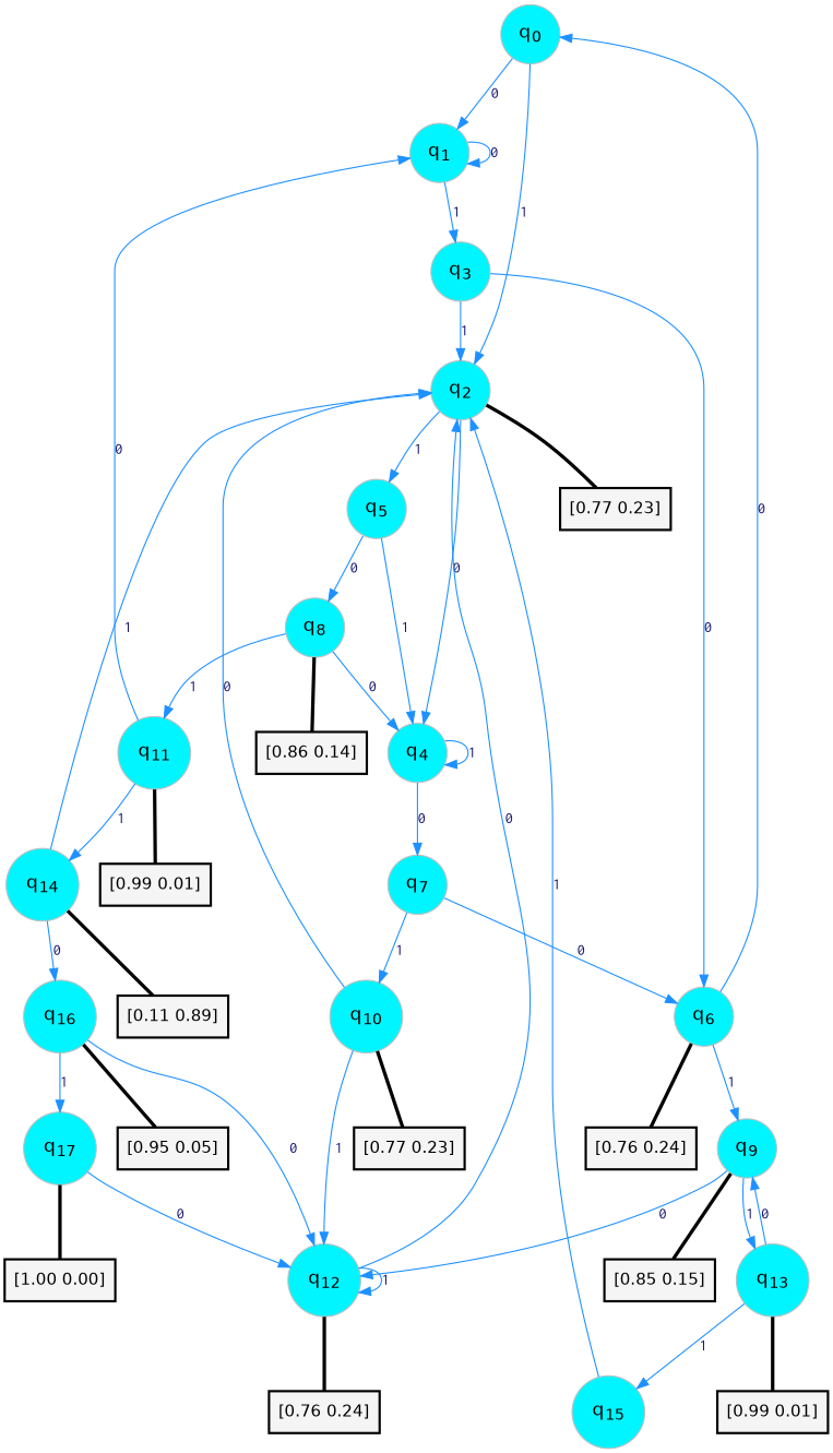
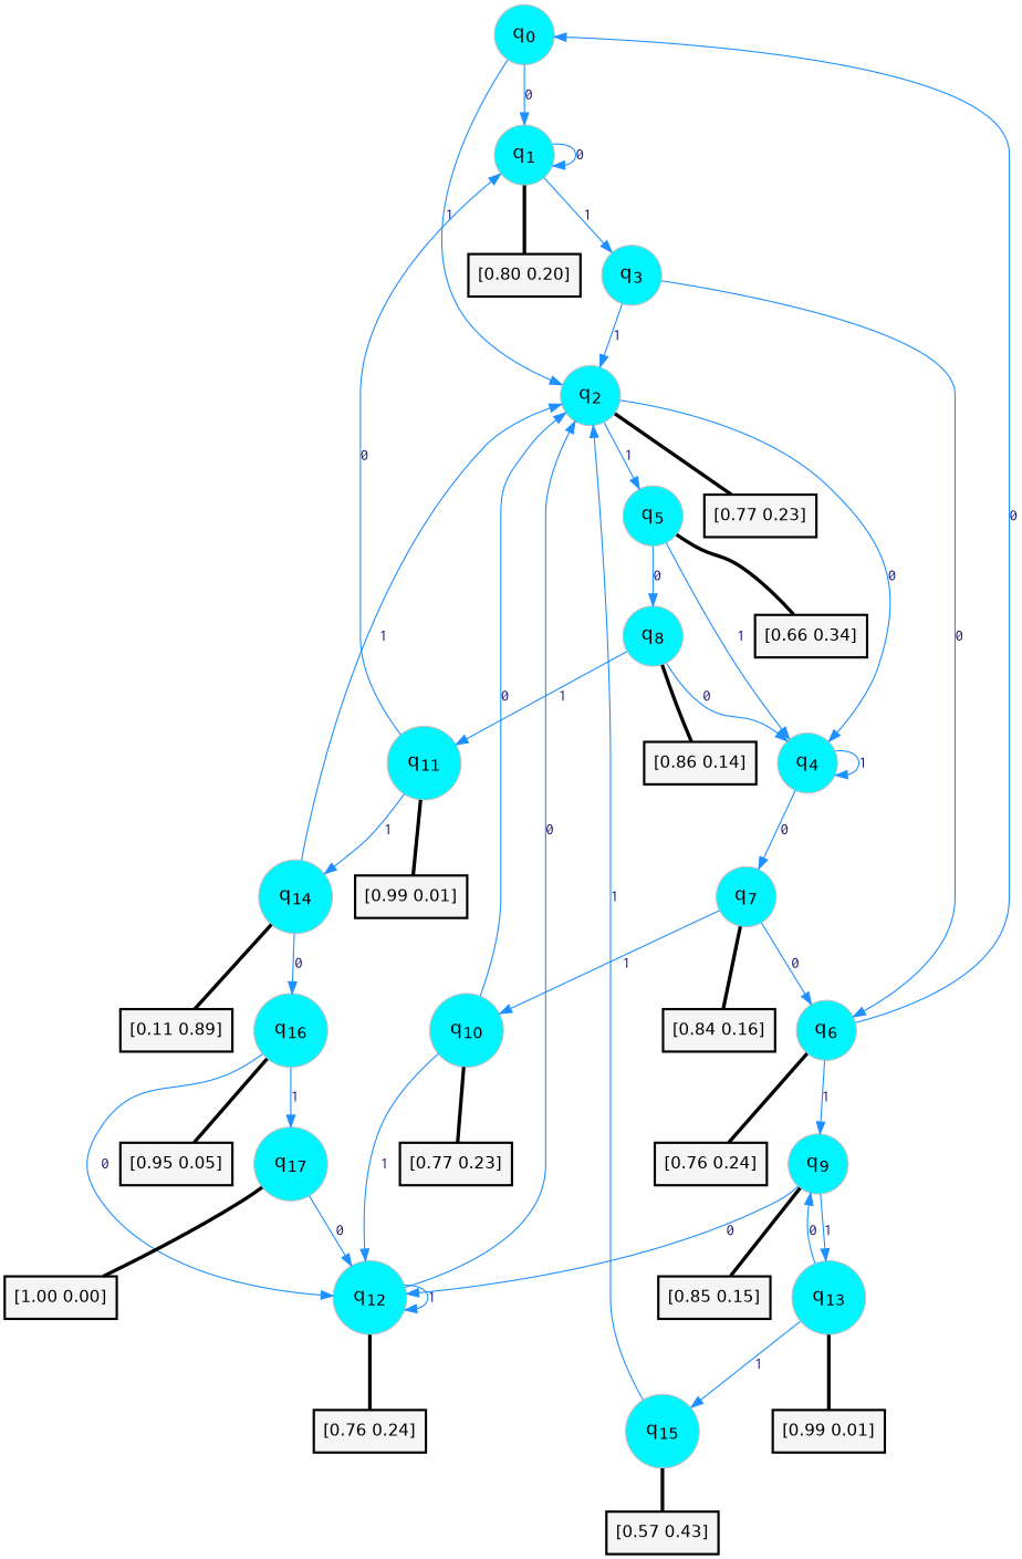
  digraph {
    rankdir=TD
    node [color=gray fillcolor=turquoise1 fontcolor=black fontname=Helvetica fontsize=16 fontweight=bold shape=circle style=filled]
    edge [arrowsize=1 color=dodgerblue1 fontcolor=midnightblue fontname=courier fontweight=bold penwidth=1 style=solid weight=20]
    n1 [label=<q<SUB>0</SUB>>]
    n2 [label=<q<SUB>1</SUB>>]
    n3 [label=<q<SUB>2</SUB>>]
    n4 [label=<q<SUB>3</SUB>>]
+   n5 [color=black fillcolor=whitesmoke fontsize=14 label="[0.80 0.20]" penwidth=2 shape=box]
    n6 [label=<q<SUB>4</SUB>>]
    n7 [label=<q<SUB>5</SUB>>]
    n8 [color=black fillcolor=whitesmoke fontsize=14 label="[0.77 0.23]" penwidth=2 shape=box]
    n9 [label=<q<SUB>6</SUB>>]
    n10 [label=<q<SUB>7</SUB>>]
    n11 [label=<q<SUB>8</SUB>>]
+   n12 [color=black fillcolor=whitesmoke fontsize=14 label="[0.66 0.34]" penwidth=2 shape=box]
    n13 [label=<q<SUB>9</SUB>>]
    n14 [color=black fillcolor=whitesmoke fontsize=14 label="[0.76 0.24]" penwidth=2 shape=box]
    n15 [label=<q<SUB>10</SUB>>]
+   n16 [color=black fillcolor=whitesmoke fontsize=14 label="[0.84 0.16]" penwidth=2 shape=box]
    n17 [label=<q<SUB>11</SUB>>]
    n18 [color=black fillcolor=whitesmoke fontsize=14 label="[0.86 0.14]" penwidth=2 shape=box]
    n19 [label=<q<SUB>12</SUB>>]
    n20 [label=<q<SUB>13</SUB>>]
    n21 [color=black fillcolor=whitesmoke fontsize=14 label="[0.85 0.15]" penwidth=2 shape=box]
    n22 [color=black fillcolor=whitesmoke fontsize=14 label="[0.77 0.23]" penwidth=2 shape=box]
    n23 [label=<q<SUB>14</SUB>>]
    n24 [color=black fillcolor=whitesmoke fontsize=14 label="[0.99 0.01]" penwidth=2 shape=box]
    n25 [color=black fillcolor=whitesmoke fontsize=14 label="[0.76 0.24]" penwidth=2 shape=box]
    n26 [label=<q<SUB>15</SUB>>]
    n27 [color=black fillcolor=whitesmoke fontsize=14 label="[0.99 0.01]" penwidth=2 shape=box]
    n28 [label=<q<SUB>16</SUB>>]
    n29 [color=black fillcolor=whitesmoke fontsize=14 label="[0.11 0.89]" penwidth=2 shape=box]
+   n30 [color=black fillcolor=whitesmoke fontsize=14 label="[0.57 0.43]" penwidth=2 shape=box]
    n31 [label=<q<SUB>17</SUB>>]
    n32 [color=black fillcolor=whitesmoke fontsize=14 label="[0.95 0.05]" penwidth=2 shape=box]
    n33 [color=black fillcolor=whitesmoke fontsize=14 label="[1.00 0.00]" penwidth=2 shape=box]
    n1 -> n2 [label=0]
    n1 -> n3 [label=1]
    n2 -> n2 [label=0]
    n2 -> n4 [label=1]
+   n2 -> n5 [arrowhead=none color=black penwidth=3]
    n3 -> n6 [label=0]
    n3 -> n7 [label=1]
    n3 -> n8 [arrowhead=none color=black penwidth=3]
    n4 -> n3 [label=1]
    n4 -> n9 [label=0]
    n6 -> n6 [label=1]
    n6 -> n10 [label=0]
    n7 -> n6 [label=1]
    n7 -> n11 [label=0]
+   n7 -> n12 [arrowhead=none color=black penwidth=3]
    n9 -> n1 [label=0]
    n9 -> n13 [label=1]
    n9 -> n14 [arrowhead=none color=black penwidth=3]
    n10 -> n9 [label=0]
    n10 -> n15 [label=1]
+   n10 -> n16 [arrowhead=none color=black penwidth=3]
    n11 -> n6 [label=0]
    n11 -> n17 [label=1]
    n11 -> n18 [arrowhead=none color=black penwidth=3]
    n13 -> n19 [label=0]
    n13 -> n20 [label=1]
    n13 -> n21 [arrowhead=none color=black penwidth=3]
    n15 -> n3 [label=0]
    n15 -> n19 [label=1]
    n15 -> n22 [arrowhead=none color=black penwidth=3]
    n17 -> n2 [label=0]
    n17 -> n23 [label=1]
    n17 -> n24 [arrowhead=none color=black penwidth=3]
    n19 -> n3 [label=0]
    n19 -> n19 [label=1]
    n19 -> n25 [arrowhead=none color=black penwidth=3]
    n20 -> n13 [label=0]
    n20 -> n26 [label=1]
    n20 -> n27 [arrowhead=none color=black penwidth=3]
    n23 -> n3 [label=1]
    n23 -> n28 [label=0]
    n23 -> n29 [arrowhead=none color=black penwidth=3]
    n26 -> n3 [label=1]
+   n26 -> n30 [arrowhead=none color=black penwidth=3]
    n28 -> n19 [label=0]
    n28 -> n31 [label=1]
    n28 -> n32 [arrowhead=none color=black penwidth=3]
    n31 -> n19 [label=0]
    n31 -> n33 [arrowhead=none color=black penwidth=3]
  }
